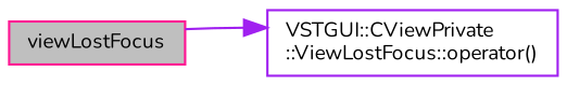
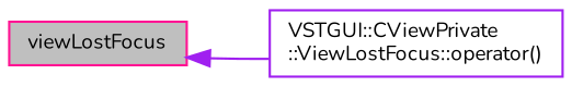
  digraph {
    rankdir=LR
    fontname=Nunito
    node [fontname=Nunito fontsize=9 shape=record]
    n1 [color=deeppink fillcolor=grey75 fontcolor=black height=0.2 label=viewLostFocus style=filled width=0.4]
    n2 [color=purple height=0.2 label="VSTGUI::CViewPrivate\l::ViewLostFocus::operator()" width=0.4]
-   n2 -> n1 [color=purple dir=back fontname=Nunito fontsize=9 labelfontname=Arial labelfontsize=9 style=solid]
+   n1 -> n2 [color=purple dir=back fontname=Nunito fontsize=9 labelfontname=Arial labelfontsize=9 style=solid]
  }
